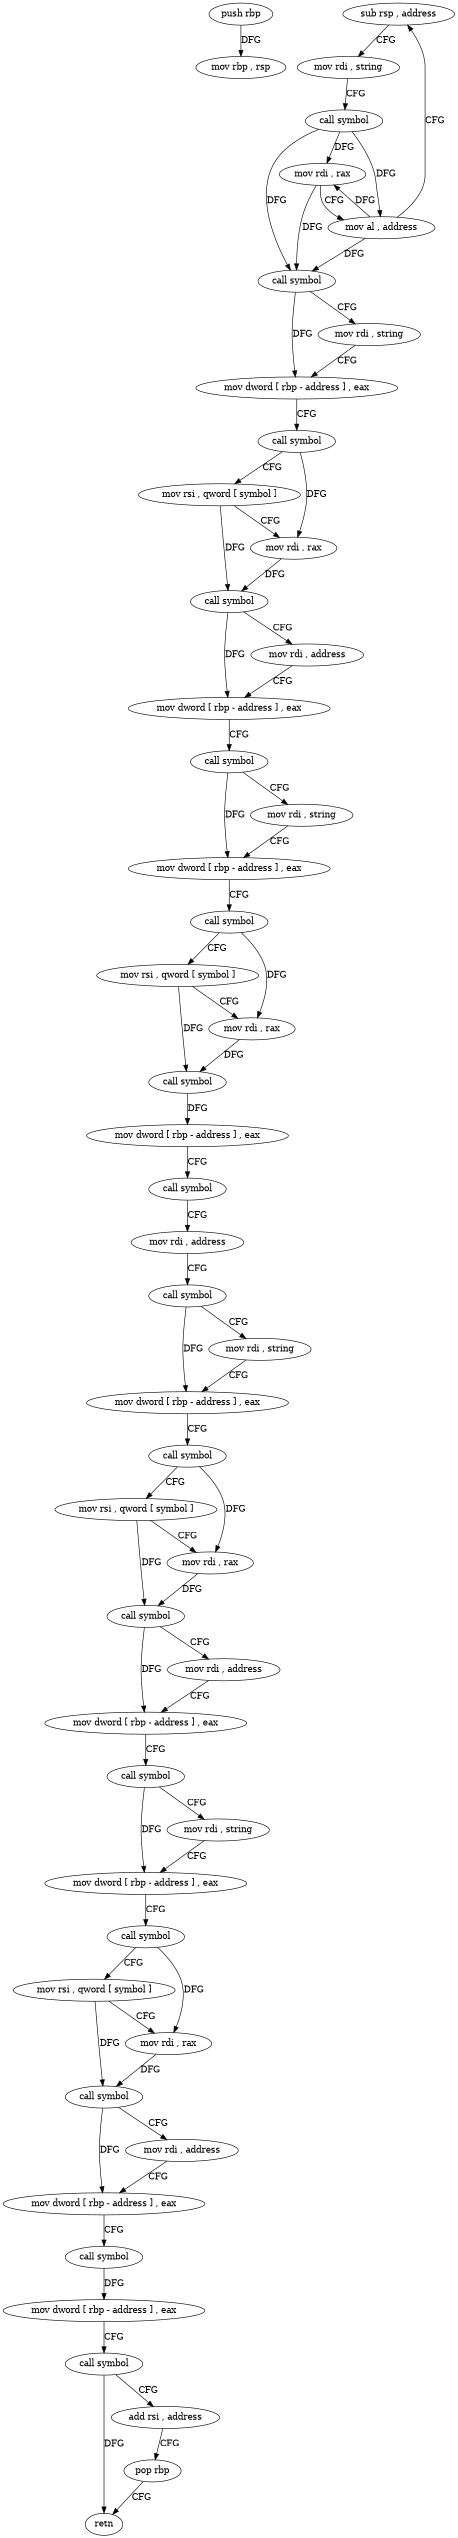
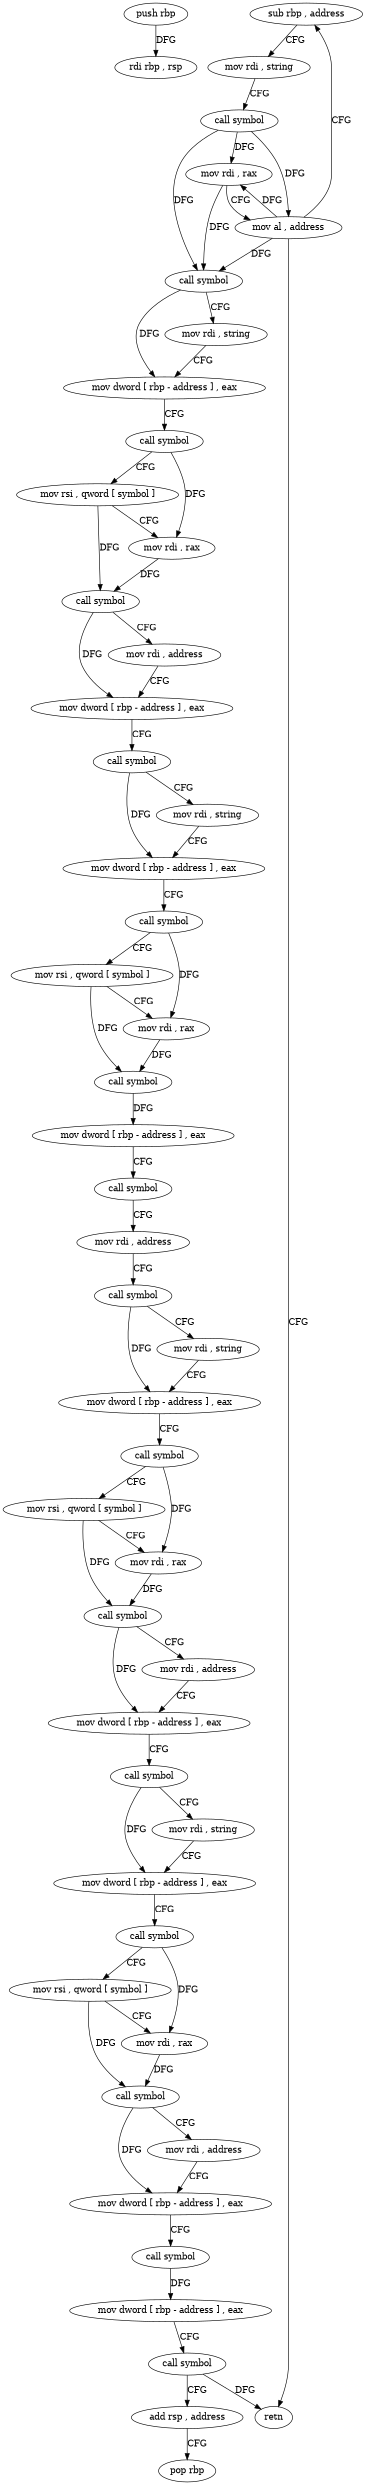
  digraph {
    n1 [label="push rbp"]
-   n2 [label="mov rbp , rsp"]
-   n3 [label="sub rsp , address"]
+   n2 [label="rdi rbp , rsp"]
+   n3 [label="sub rbp , address"]
    n4 [label="mov rdi , string"]
    n5 [label="call symbol"]
    n6 [label="mov rdi , rax"]
    n7 [label="mov al , address"]
    n8 [label="call symbol"]
    n9 [label="mov rdi , string"]
    n10 [label="mov dword [ rbp - address ] , eax"]
    n11 [label="call symbol"]
    n12 [label="mov rsi , qword [ symbol ]"]
    n13 [label="mov rdi , rax"]
    n14 [label="call symbol"]
    n15 [label="mov rdi , address"]
    n16 [label="mov dword [ rbp - address ] , eax"]
    n17 [label="call symbol"]
    n18 [label="mov rdi , string"]
    n19 [label="mov dword [ rbp - address ] , eax"]
    n20 [label="call symbol"]
    n21 [label="mov rsi , qword [ symbol ]"]
    n22 [label="mov rdi , rax"]
    n23 [label="call symbol"]
    n24 [label="mov dword [ rbp - address ] , eax"]
    n25 [label="call symbol"]
    n26 [label="mov rdi , address"]
    n27 [label="call symbol"]
    n28 [label="mov rdi , string"]
    n29 [label="mov dword [ rbp - address ] , eax"]
    n30 [label="call symbol"]
    n31 [label="mov rsi , qword [ symbol ]"]
    n32 [label="mov rdi , rax"]
    n33 [label="call symbol"]
    n34 [label="mov rdi , address"]
    n35 [label="mov dword [ rbp - address ] , eax"]
    n36 [label="call symbol"]
    n37 [label="mov rdi , string"]
    n38 [label="mov dword [ rbp - address ] , eax"]
    n39 [label="call symbol"]
    n40 [label="mov rsi , qword [ symbol ]"]
    n41 [label="mov rdi , rax"]
    n42 [label="call symbol"]
    n43 [label="mov rdi , address"]
    n44 [label="mov dword [ rbp - address ] , eax"]
    n45 [label="call symbol"]
    n46 [label="mov dword [ rbp - address ] , eax"]
    n47 [label="call symbol"]
-   n48 [label="add rsi , address"]
+   n48 [label="add rsp , address"]
    n49 [label=retn]
    n50 [label="pop rbp"]
    n1 -> n2 [label=DFG]
    n3 -> n4 [label=CFG]
    n4 -> n5 [label=CFG]
    n5 -> n6 [label=DFG]
    n5 -> n7 [label=DFG]
    n5 -> n8 [label=DFG]
    n6 -> n7 [label=CFG]
    n6 -> n8 [label=DFG]
    n7 -> n3 [label=CFG]
    n7 -> n6 [label=DFG]
    n7 -> n8 [label=DFG]
    n8 -> n9 [label=CFG]
    n8 -> n10 [label=DFG]
    n9 -> n10 [label=CFG]
    n10 -> n11 [label=CFG]
    n11 -> n12 [label=CFG]
    n11 -> n13 [label=DFG]
    n12 -> n13 [label=CFG]
    n12 -> n14 [label=DFG]
    n13 -> n14 [label=DFG]
    n14 -> n15 [label=CFG]
    n14 -> n16 [label=DFG]
    n15 -> n16 [label=CFG]
    n16 -> n17 [label=CFG]
    n17 -> n18 [label=CFG]
    n17 -> n19 [label=DFG]
    n18 -> n19 [label=CFG]
    n19 -> n20 [label=CFG]
    n20 -> n21 [label=CFG]
    n20 -> n22 [label=DFG]
    n21 -> n22 [label=CFG]
    n21 -> n23 [label=DFG]
    n22 -> n23 [label=DFG]
    n23 -> n24 [label=DFG]
    n24 -> n25 [label=CFG]
    n25 -> n26 [label=CFG]
    n26 -> n27 [label=CFG]
    n27 -> n28 [label=CFG]
    n27 -> n29 [label=DFG]
    n28 -> n29 [label=CFG]
    n29 -> n30 [label=CFG]
    n30 -> n31 [label=CFG]
    n30 -> n32 [label=DFG]
    n31 -> n32 [label=CFG]
    n31 -> n33 [label=DFG]
    n32 -> n33 [label=DFG]
    n33 -> n34 [label=CFG]
    n33 -> n35 [label=DFG]
    n34 -> n35 [label=CFG]
    n35 -> n36 [label=CFG]
    n36 -> n37 [label=CFG]
    n36 -> n38 [label=DFG]
    n37 -> n38 [label=CFG]
    n38 -> n39 [label=CFG]
    n39 -> n40 [label=CFG]
    n39 -> n41 [label=DFG]
    n40 -> n41 [label=CFG]
    n40 -> n42 [label=DFG]
    n41 -> n42 [label=DFG]
    n42 -> n43 [label=CFG]
    n42 -> n44 [label=DFG]
    n43 -> n44 [label=CFG]
    n44 -> n45 [label=CFG]
    n45 -> n46 [label=DFG]
    n46 -> n47 [label=CFG]
    n47 -> n48 [label=CFG]
    n47 -> n49 [label=DFG]
    n48 -> n50 [label=CFG]
-   n50 -> n49 [label=CFG]
+   n7 -> n49 [label=CFG]
  }
